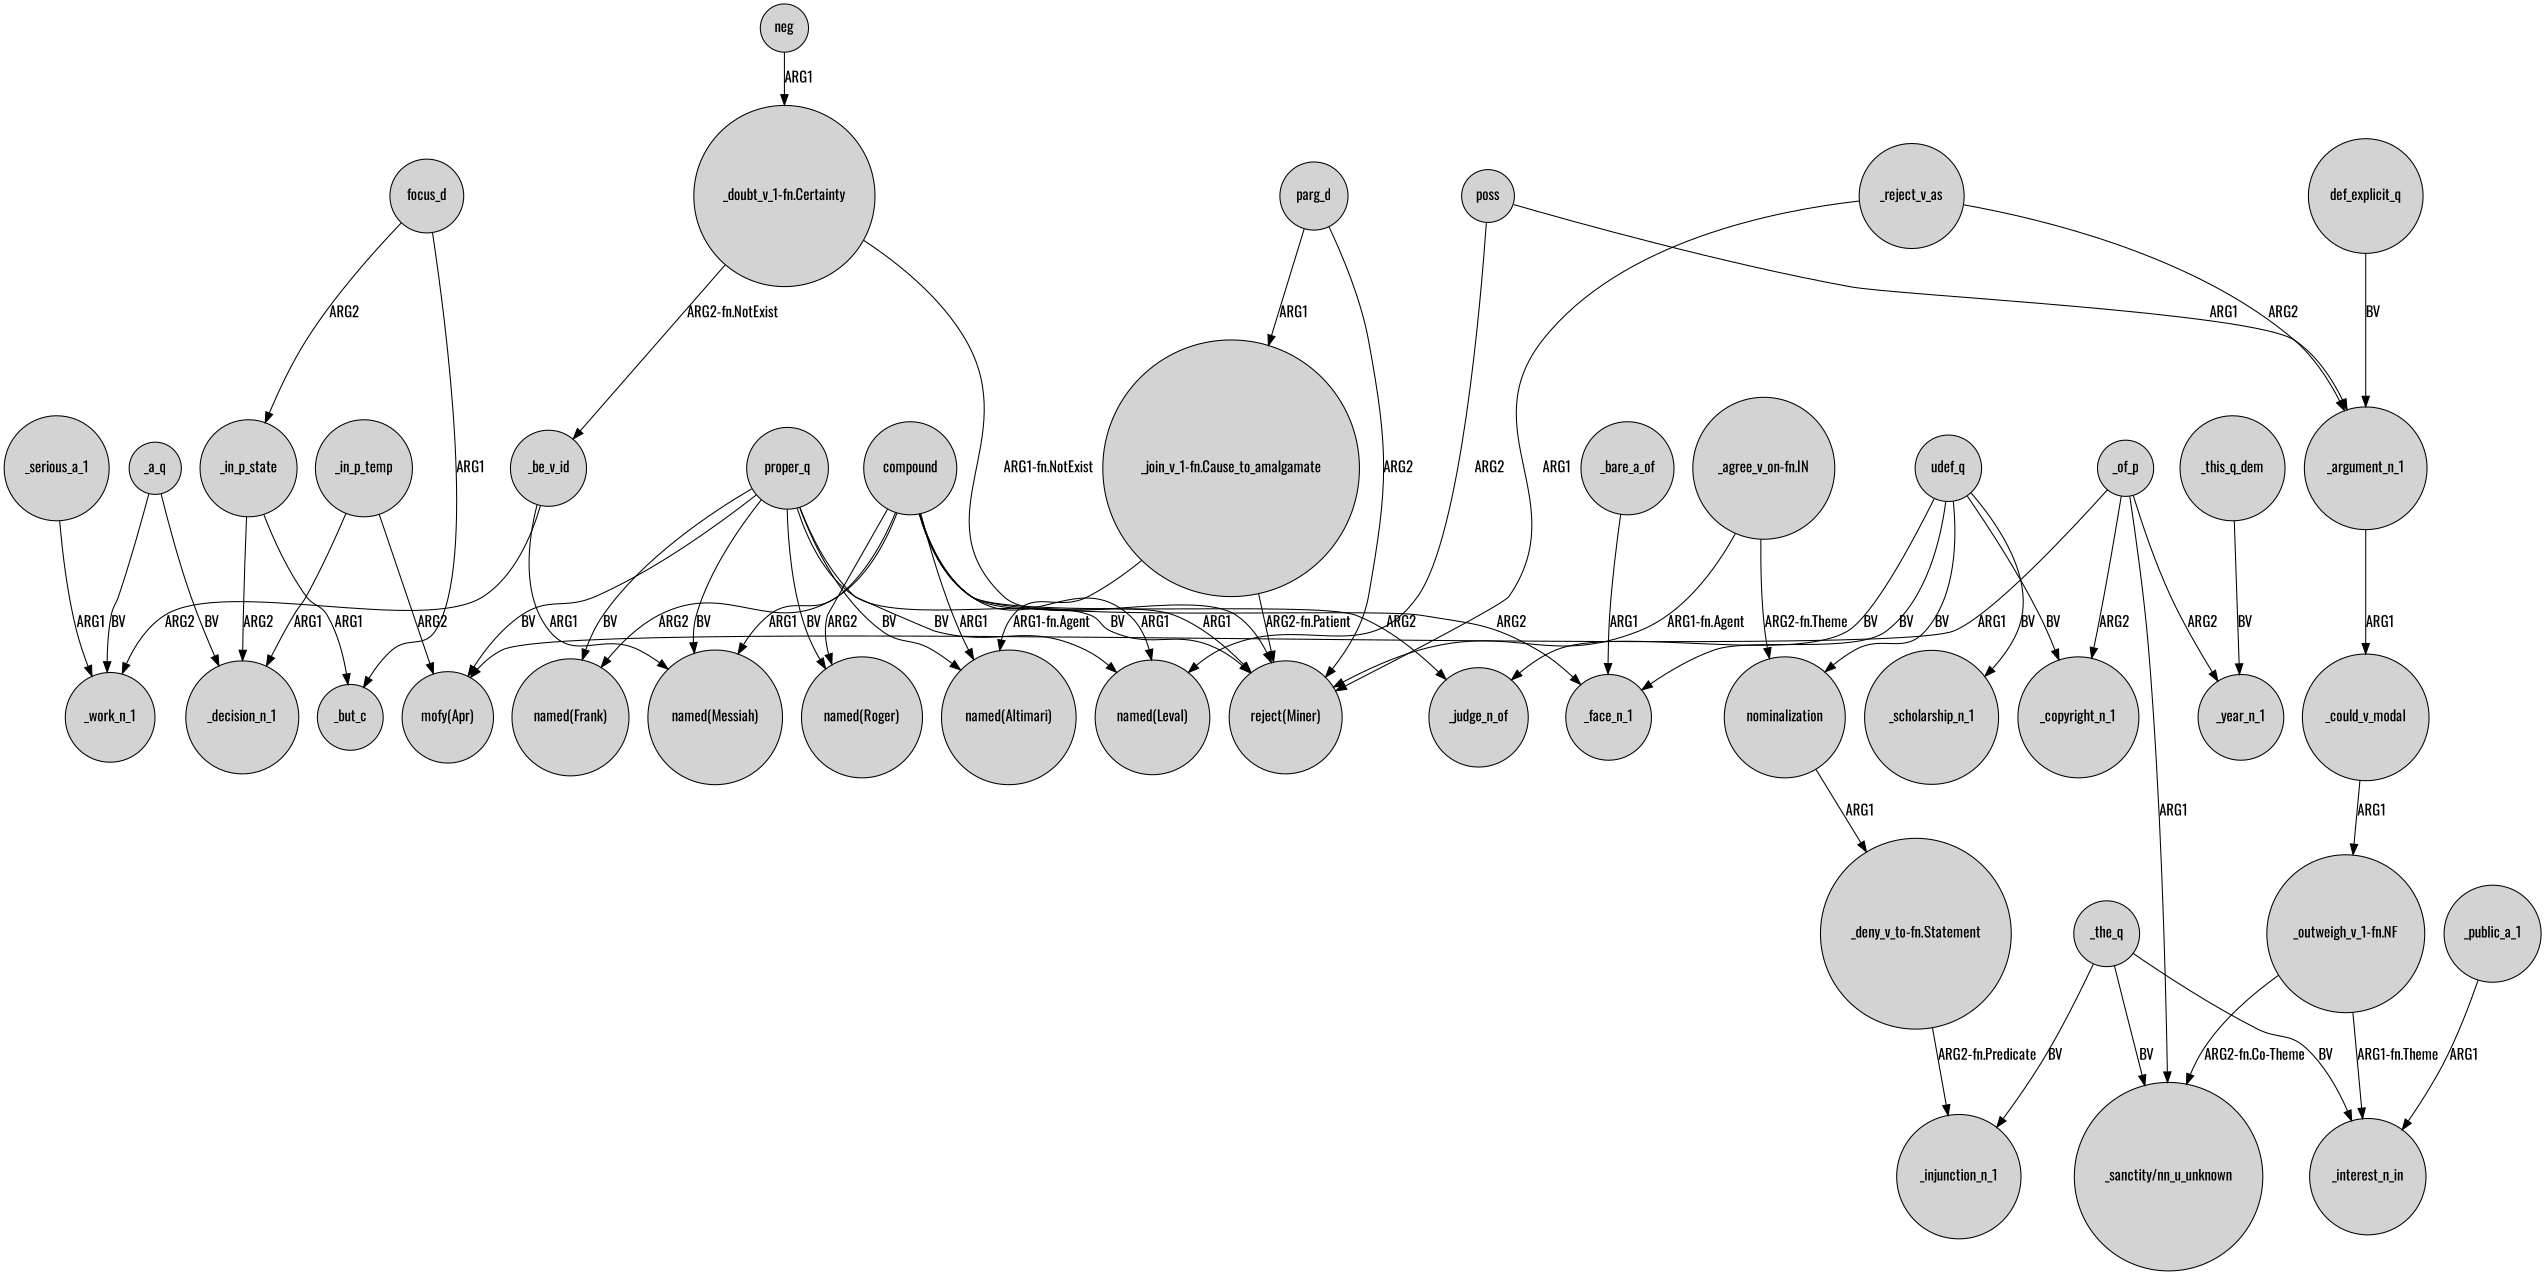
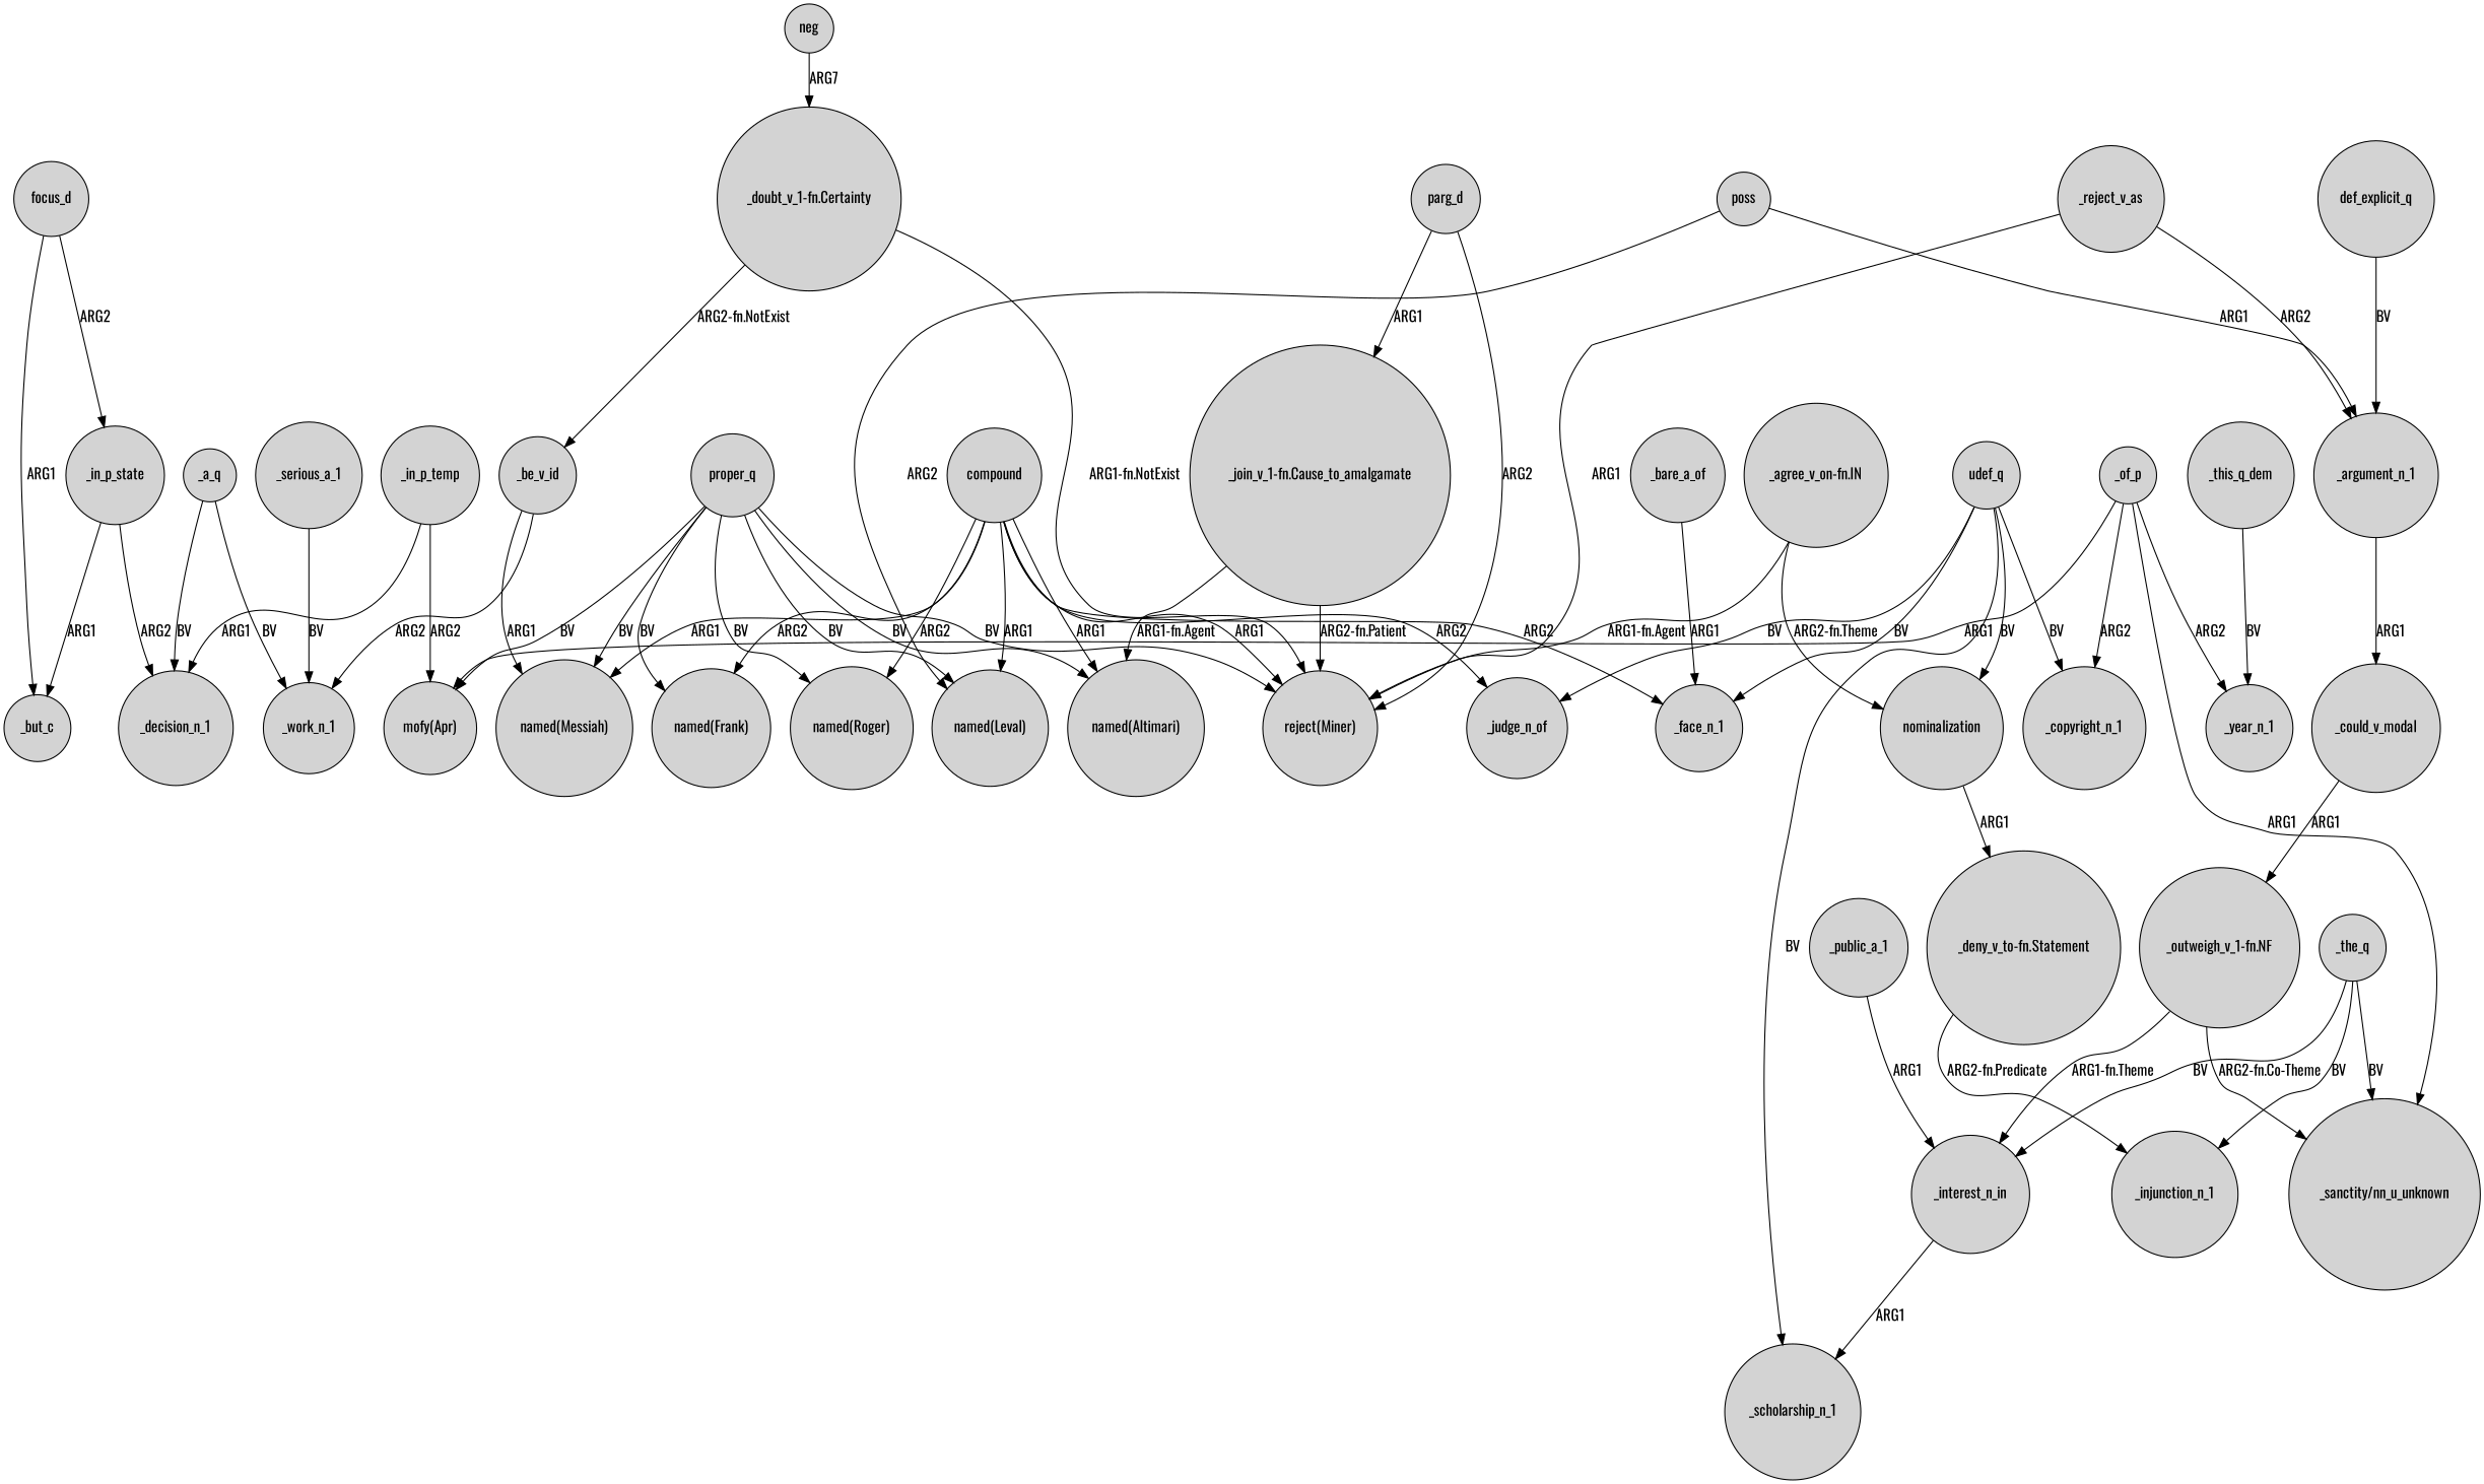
  digraph {
    fontname=Oswald
    node [fontname=Oswald shape=circle style=filled]
    edge [fontname=Oswald]
    proper_q
    "named(Messiah)"
    n3 [label="reject(Miner)"]
    "mofy(Apr)"
    "named(Frank)"
    "named(Roger)"
    "named(Leval)"
    "named(Altimari)"
    _of_p
    _copyright_n_1
    _year_n_1
    "_sanctity/nn_u_unknown"
    _in_p_temp
    _decision_n_1
    udef_q
    _face_n_1
    nominalization
    _judge_n_of
    _scholarship_n_1
    "_deny_v_to-fn.Statement"
    parg_d
    "_join_v_1-fn.Cause_to_amalgamate"
    _be_v_id
    _work_n_1
    "_agree_v_on-fn.IN"
    _injunction_n_1
    compound
    _argument_n_1
    _could_v_modal
    "_outweigh_v_1-fn.NF"
    _interest_n_in
    _the_q
    _a_q
    focus_d
    _in_p_state
    _but_c
    _bare_a_of
    "_doubt_v_1-fn.Certainty"
    neg
    _public_a_1
    poss
    _reject_v_as
    _serious_a_1
    def_explicit_q
    _this_q_dem
    proper_q -> "named(Messiah)" [label=BV]
    proper_q -> n3 [label=BV]
    proper_q -> "mofy(Apr)" [label=BV]
    proper_q -> "named(Frank)" [label=BV]
    proper_q -> "named(Roger)" [label=BV]
    proper_q -> "named(Leval)" [label=BV]
    proper_q -> "named(Altimari)" [label=BV]
    _of_p -> "mofy(Apr)" [label=ARG1]
    _of_p -> _copyright_n_1 [label=ARG2]
    _of_p -> _year_n_1 [label=ARG2]
    _of_p -> "_sanctity/nn_u_unknown" [label=ARG1]
    _in_p_temp -> "mofy(Apr)" [label=ARG2]
    _in_p_temp -> _decision_n_1 [label=ARG1]
    udef_q -> _copyright_n_1 [label=BV]
    udef_q -> _face_n_1 [label=BV]
    udef_q -> nominalization [label=BV]
    udef_q -> _judge_n_of [label=BV]
    udef_q -> _scholarship_n_1 [label=BV]
    nominalization -> "_deny_v_to-fn.Statement" [label=ARG1]
    "_deny_v_to-fn.Statement" -> _injunction_n_1 [label="ARG2-fn.Predicate"]
    parg_d -> n3 [label=ARG2]
    parg_d -> "_join_v_1-fn.Cause_to_amalgamate" [label=ARG1]
    "_join_v_1-fn.Cause_to_amalgamate" -> n3 [label="ARG2-fn.Patient"]
    "_join_v_1-fn.Cause_to_amalgamate" -> "named(Altimari)" [label="ARG1-fn.Agent"]
    _be_v_id -> "named(Messiah)" [label=ARG1]
    _be_v_id -> _work_n_1 [label=ARG2]
    "_agree_v_on-fn.IN" -> n3 [label="ARG1-fn.Agent"]
    "_agree_v_on-fn.IN" -> nominalization [label="ARG2-fn.Theme"]
    compound -> "named(Messiah)" [label=ARG1]
    compound -> n3 [label=ARG1]
    compound -> "named(Frank)" [label=ARG2]
    compound -> "named(Roger)" [label=ARG2]
    compound -> "named(Leval)" [label=ARG1]
    compound -> "named(Altimari)" [label=ARG1]
    compound -> _face_n_1 [label=ARG2]
    compound -> _judge_n_of [label=ARG2]
    _argument_n_1 -> _could_v_modal [label=ARG1]
    _could_v_modal -> "_outweigh_v_1-fn.NF" [label=ARG1]
    "_outweigh_v_1-fn.NF" -> "_sanctity/nn_u_unknown" [label="ARG2-fn.Co-Theme"]
    "_outweigh_v_1-fn.NF" -> _interest_n_in [label="ARG1-fn.Theme"]
+   _interest_n_in -> _scholarship_n_1 [label=ARG1]
    _the_q -> "_sanctity/nn_u_unknown" [label=BV]
    _the_q -> _injunction_n_1 [label=BV]
    _the_q -> _interest_n_in [label=BV]
    _a_q -> _decision_n_1 [label=BV]
    _a_q -> _work_n_1 [label=BV]
    focus_d -> _in_p_state [label=ARG2]
    focus_d -> _but_c [label=ARG1]
    _in_p_state -> _decision_n_1 [label=ARG2]
    _in_p_state -> _but_c [label=ARG1]
    _bare_a_of -> _face_n_1 [label=ARG1]
    "_doubt_v_1-fn.Certainty" -> n3 [label="ARG1-fn.NotExist"]
    "_doubt_v_1-fn.Certainty" -> _be_v_id [label="ARG2-fn.NotExist"]
-   neg -> "_doubt_v_1-fn.Certainty" [label=ARG1]
+   neg -> "_doubt_v_1-fn.Certainty" [label=ARG7]
    _public_a_1 -> _interest_n_in [label=ARG1]
    poss -> "named(Leval)" [label=ARG2]
    poss -> _argument_n_1 [label=ARG1]
    _reject_v_as -> n3 [label=ARG1]
    _reject_v_as -> _argument_n_1 [label=ARG2]
-   _serious_a_1 -> _work_n_1 [label=ARG1]
+   _serious_a_1 -> _work_n_1 [label=BV]
    def_explicit_q -> _argument_n_1 [label=BV]
    _this_q_dem -> _year_n_1 [label=BV]
  }
